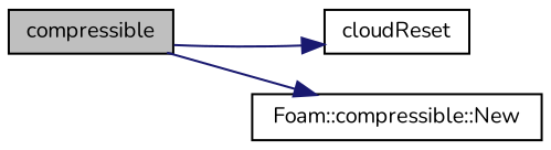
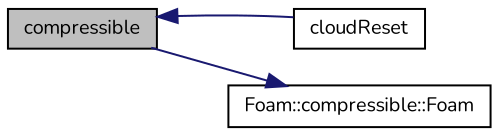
  digraph {
    fontname=Nunito
    rankdir=LR
    node [color=black fontname=Nunito fontsize=10 shape=record]
    edge [color=midnightblue fontname=Nunito fontsize=10 labelfontname=Helvetica labelfontsize=10 style=solid]
    n1 [fillcolor=grey75 fontcolor=black height=0.2 label=compressible style=filled width=0.4]
    n2 [height=0.2 label=cloudReset width=0.4]
-   n3 [height=0.2 label="Foam::compressible::New" width=0.4]
-   n1 -> n2
+   n3 [height=0.2 label="Foam::compressible::Foam" width=0.4]
+   n2 -> n1
    n1 -> n3
  }
